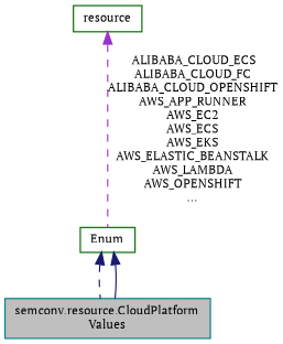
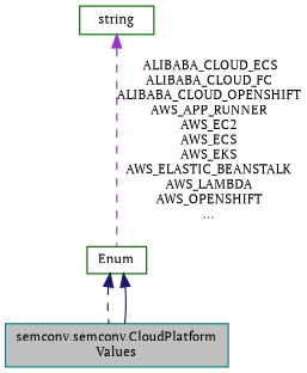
  digraph {
    fontname="PT Serif"
    node [color=darkgreen fillcolor=white fontname="PT Serif" fontsize=10 shape=record style=filled]
    edge [color=midnightblue dir=back fontname="PT Serif" fontsize=10 labelfontname=Helvetica labelfontsize=10 style=dashed]
-   n1 [color=teal fillcolor=grey75 fontcolor=black height=0.2 label="semconv.resource.CloudPlatform\lValues" width=0.4]
+   n1 [color=teal fillcolor=grey75 fontcolor=black height=0.2 label="semconv.semconv.CloudPlatform\lValues" width=0.4]
    n2 [height=0.2 label=Enum width=0.4]
-   n3 [height=0.2 label=resource width=0.4]
+   n3 [height=0.2 label=string width=0.4]
    n2 -> n1
    n2 -> n1 [style=solid]
    n3 -> n2 [color=darkorchid3 label=" ALIBABA_CLOUD_ECS\nALIBABA_CLOUD_FC\nALIBABA_CLOUD_OPENSHIFT\nAWS_APP_RUNNER\nAWS_EC2\nAWS_ECS\nAWS_EKS\nAWS_ELASTIC_BEANSTALK\nAWS_LAMBDA\nAWS_OPENSHIFT\n..."]
  }
